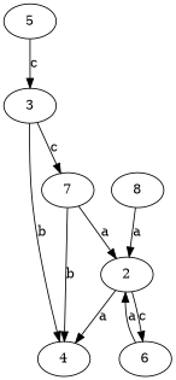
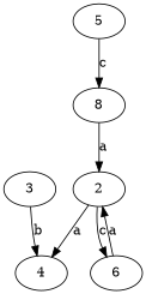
  strict digraph {
    2
    6
    4
    3
-   7
    5
    8
    2 -> 6 [label=c]
    2 -> 4 [label=a]
    6 -> 2 [label=a]
    3 -> 4 [label=b]
-   3 -> 7 [label=c]
-   7 -> 2 [label=a]
-   7 -> 4 [label=b]
-   5 -> 3 [label=c]
+   5 -> 8 [label=c]
    8 -> 2 [label=a]
  }
